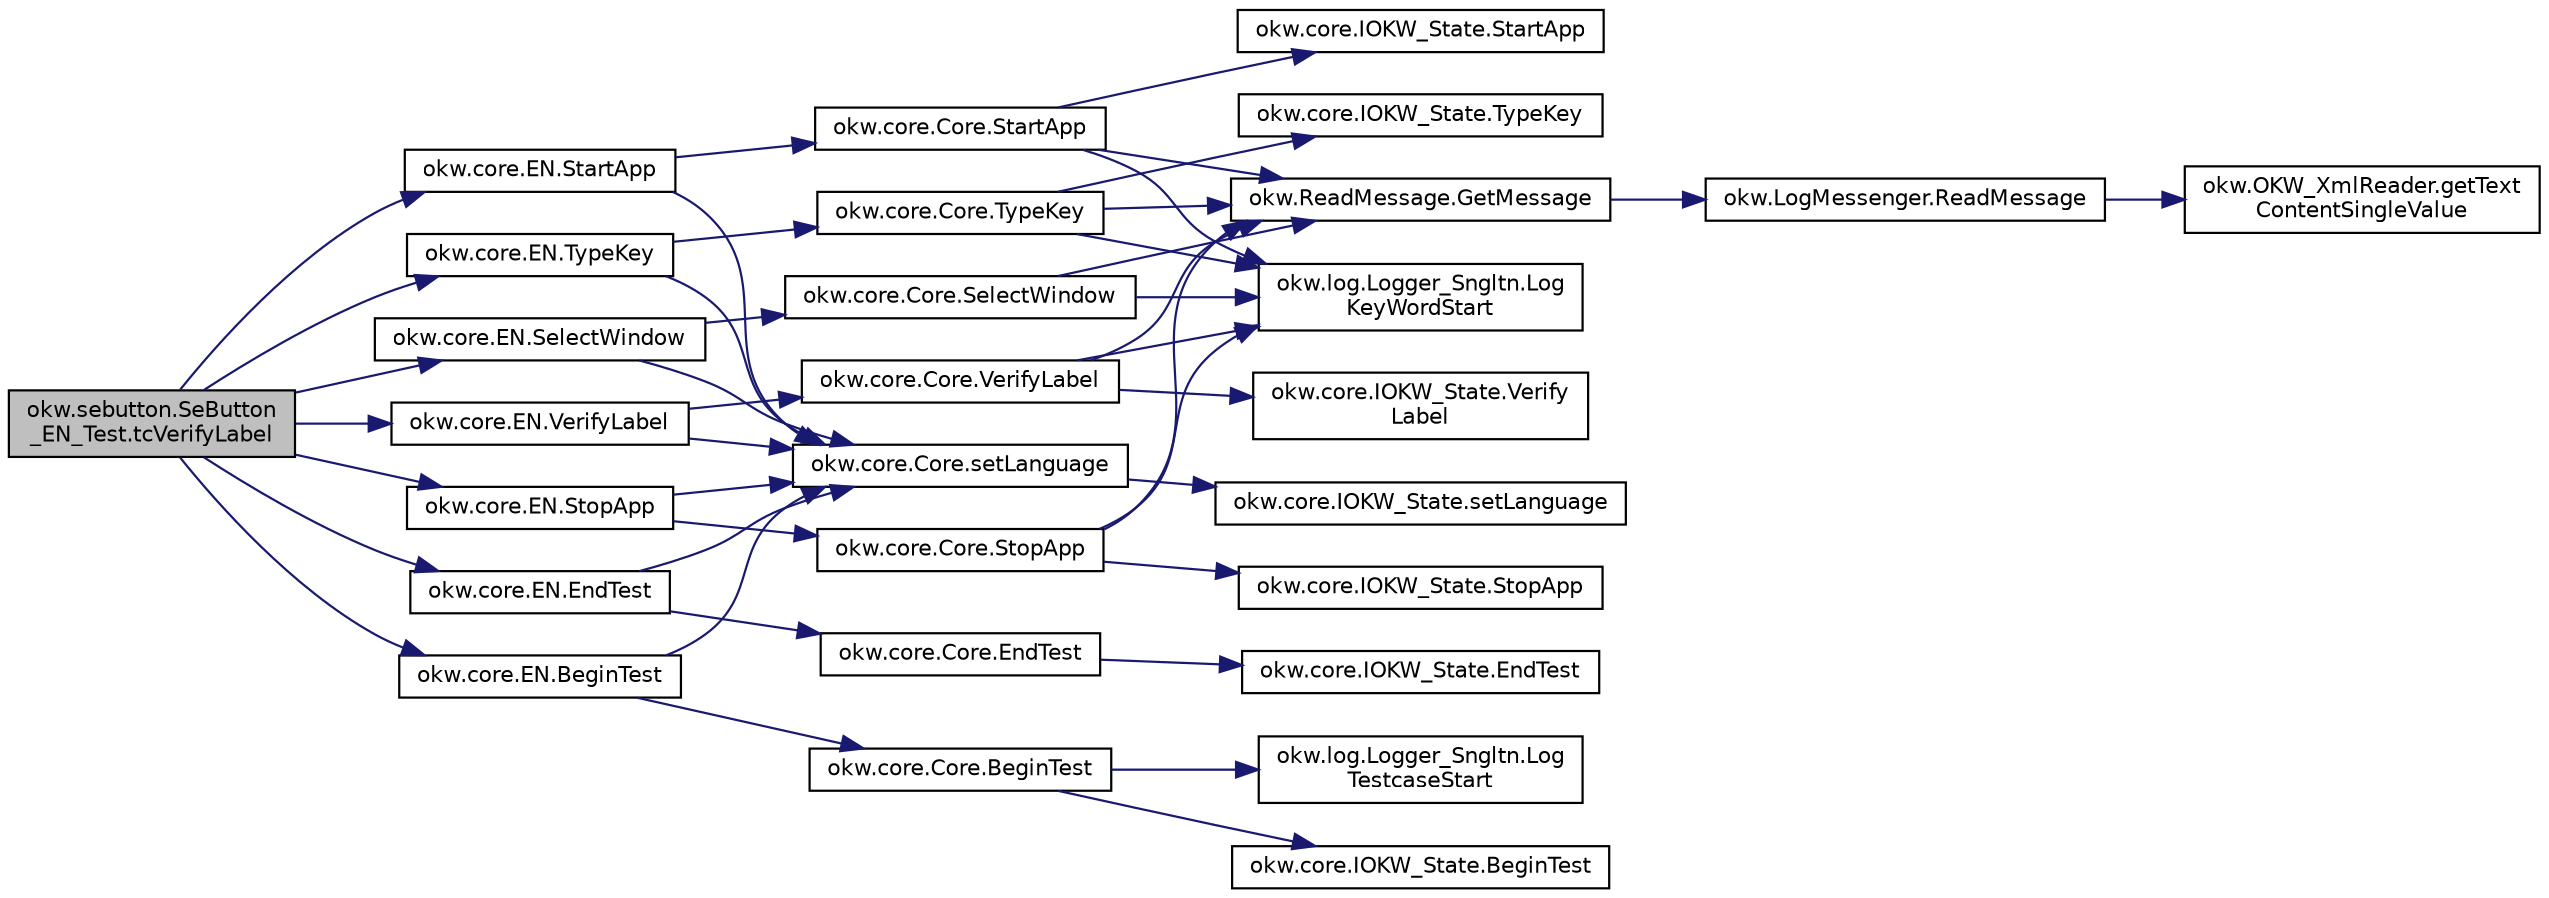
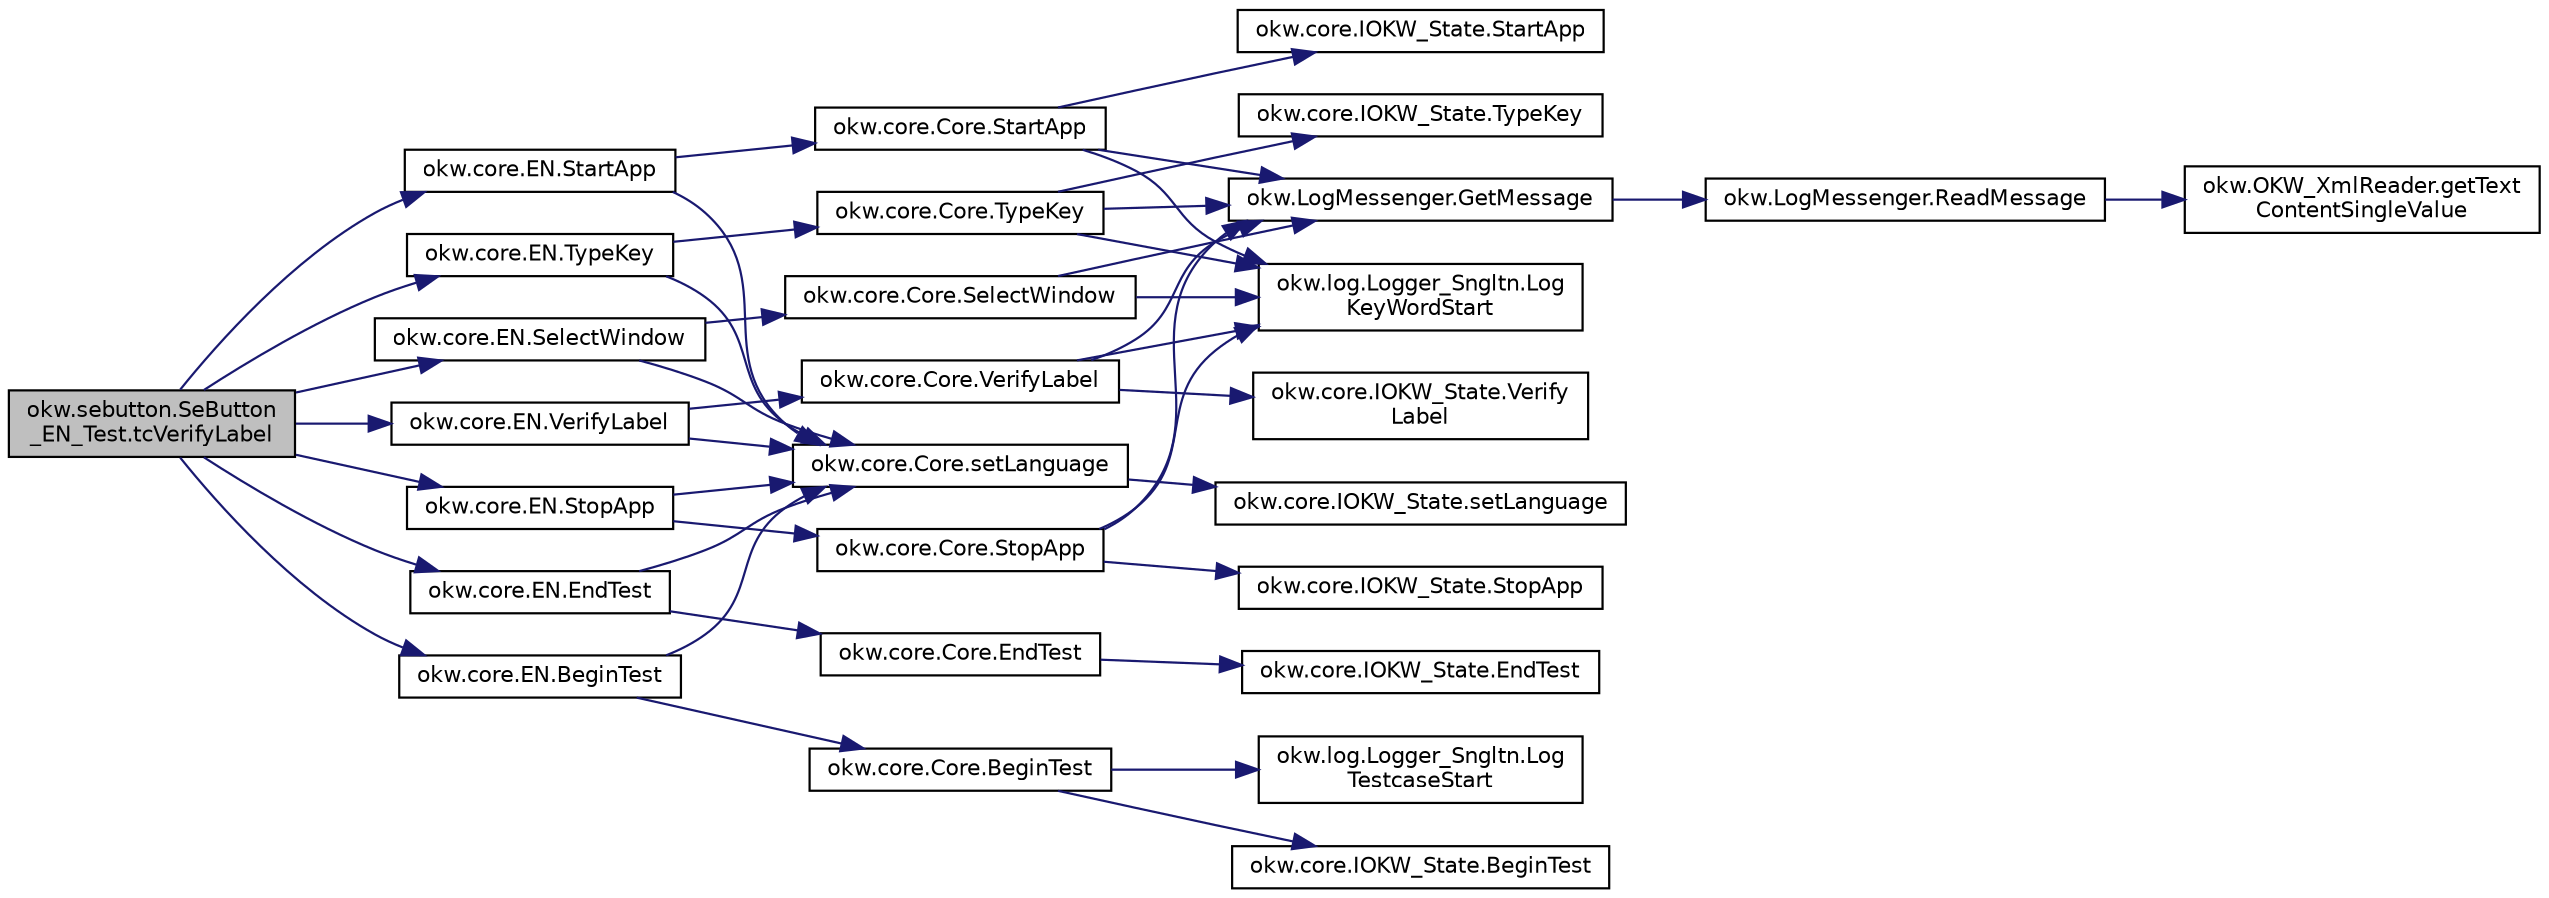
  digraph {
    rankdir=LR
    node [color=black fillcolor=white fontname=Helvetica fontsize=10 shape=record style=filled]
    edge [color=midnightblue fontname=Helvetica fontsize=10 labelfontname=Helvetica labelfontsize=10 style=solid]
    n1 [fillcolor=grey75 fontcolor=black height=0.2 label="okw.sebutton.SeButton\l_EN_Test.tcVerifyLabel" width=0.4]
    n2 [height=0.2 label="okw.core.EN.BeginTest" width=0.4]
    n3 [height=0.2 label="okw.core.EN.StartApp" width=0.4]
    n4 [height=0.2 label="okw.core.EN.TypeKey" width=0.4]
    n5 [height=0.2 label="okw.core.EN.SelectWindow" width=0.4]
    n6 [height=0.2 label="okw.core.EN.VerifyLabel" width=0.4]
    n7 [height=0.2 label="okw.core.EN.StopApp" width=0.4]
    n8 [height=0.2 label="okw.core.EN.EndTest" width=0.4]
    n9 [height=0.2 label="okw.core.Core.setLanguage" width=0.4]
    n10 [height=0.2 label="okw.core.Core.BeginTest" width=0.4]
    n11 [height=0.2 label="okw.core.Core.StartApp" width=0.4]
    n12 [height=0.2 label="okw.core.Core.TypeKey" width=0.4]
    n13 [height=0.2 label="okw.core.Core.SelectWindow" width=0.4]
    n14 [height=0.2 label="okw.core.Core.VerifyLabel" width=0.4]
    n15 [height=0.2 label="okw.core.Core.StopApp" width=0.4]
    n16 [height=0.2 label="okw.core.Core.EndTest" width=0.4]
    n17 [height=0.2 label="okw.core.IOKW_State.setLanguage" width=0.4]
    n18 [height=0.2 label="okw.log.Logger_Sngltn.Log\lTestcaseStart" width=0.4]
    n19 [height=0.2 label="okw.core.IOKW_State.BeginTest" width=0.4]
    n20 [height=0.2 label="okw.log.Logger_Sngltn.Log\lKeyWordStart" width=0.4]
-   n21 [height=0.2 label="okw.ReadMessage.GetMessage" width=0.4]
+   n21 [height=0.2 label="okw.LogMessenger.GetMessage" width=0.4]
    n22 [height=0.2 label="okw.core.IOKW_State.StartApp" width=0.4]
    n23 [height=0.2 label="okw.LogMessenger.ReadMessage" width=0.4]
    n24 [height=0.2 label="okw.OKW_XmlReader.getText\lContentSingleValue" width=0.4]
    n25 [height=0.2 label="okw.core.IOKW_State.TypeKey" width=0.4]
    n26 [height=0.2 label="okw.core.IOKW_State.Verify\lLabel" width=0.4]
    n27 [height=0.2 label="okw.core.IOKW_State.StopApp" width=0.4]
    n28 [height=0.2 label="okw.core.IOKW_State.EndTest" width=0.4]
    n1 -> n2
    n1 -> n3
    n1 -> n4
    n1 -> n5
    n1 -> n6
    n1 -> n7
    n1 -> n8
    n2 -> n9
    n2 -> n10
    n3 -> n9
    n3 -> n11
    n4 -> n9
    n4 -> n12
    n5 -> n9
    n5 -> n13
    n6 -> n9
    n6 -> n14
    n7 -> n9
    n7 -> n15
    n8 -> n9
    n8 -> n16
    n9 -> n17
    n10 -> n18
    n10 -> n19
    n11 -> n20
    n11 -> n21
    n11 -> n22
    n12 -> n20
    n12 -> n21
    n12 -> n25
    n13 -> n20
    n13 -> n21
    n14 -> n20
    n14 -> n21
    n14 -> n26
    n15 -> n20
    n15 -> n21
    n15 -> n27
    n16 -> n28
    n21 -> n23
    n23 -> n24
  }
